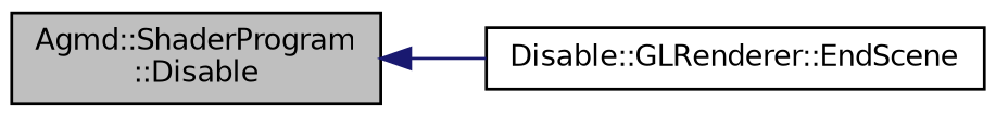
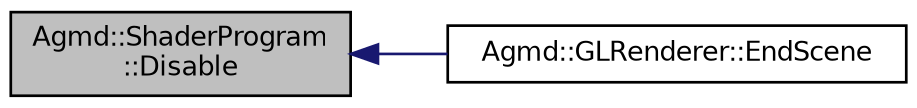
  digraph {
    rankdir=LR
    node [color=black fontname=Helvetica fontsize=10 shape=record style=filled]
    n1 [fillcolor=grey75 fontcolor=black height=0.2 label="Agmd::ShaderProgram\l::Disable" width=0.4]
-   n2 [fillcolor=white height=0.2 label="Disable::GLRenderer::EndScene" width=0.4]
+   n2 [fillcolor=white height=0.2 label="Agmd::GLRenderer::EndScene" width=0.4]
    n1 -> n2 [color=midnightblue dir=back fontname=Helvetica fontsize=10 labelfontname=Helvetica labelfontsize=10 style=solid]
  }
